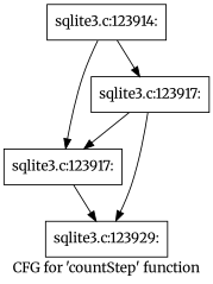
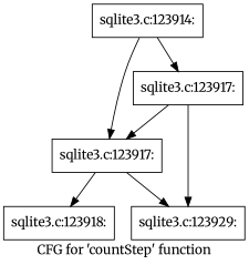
  digraph {
    fontname=Merriweather
    label="CFG for 'countStep' function"
    node [fontname=Merriweather shape=record]
    edge [fontname=Merriweather]
    n1 [label="{sqlite3.c:123914:}"]
    n2 [label="{sqlite3.c:123917:}"]
    n3 [label="{sqlite3.c:123917:}"]
    n4 [label="{sqlite3.c:123929:}"]
+   n5 [label="{sqlite3.c:123918:}"]
    n1 -> n2
    n1 -> n3
    n2 -> n4
+   n2 -> n5
    n3 -> n2
    n3 -> n4
  }
